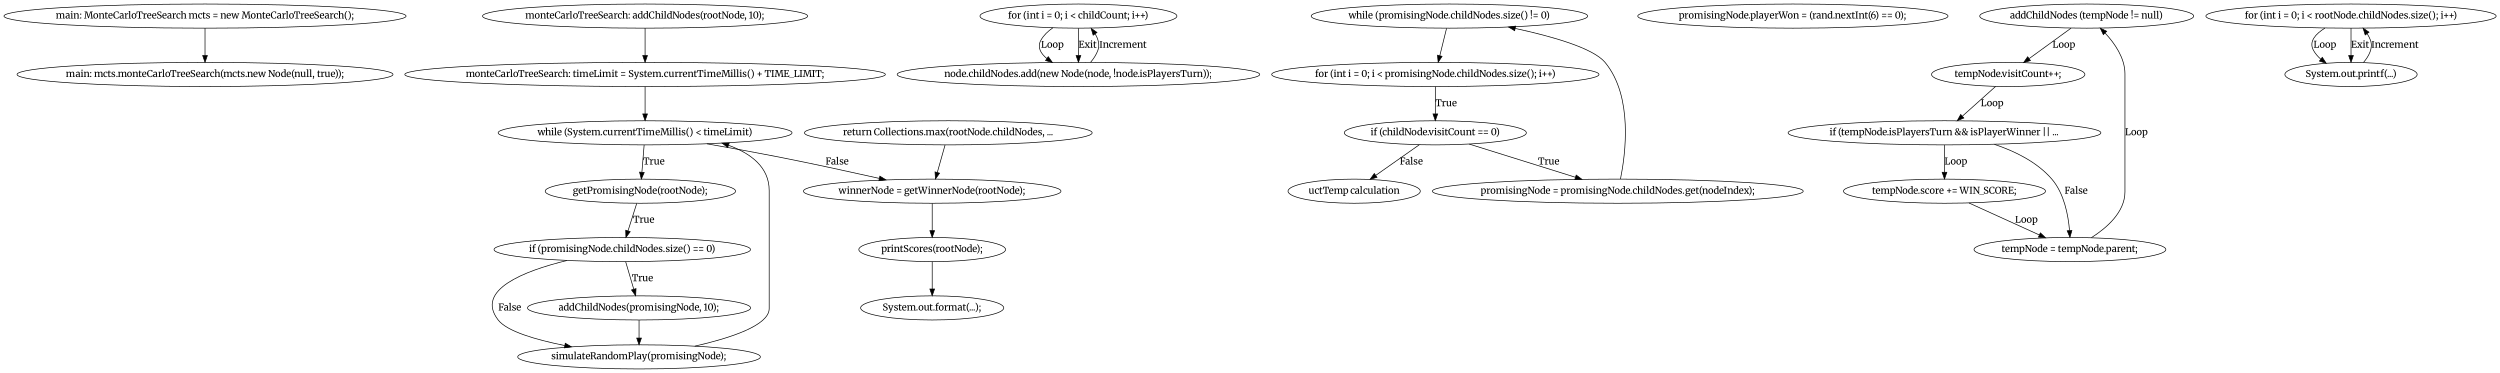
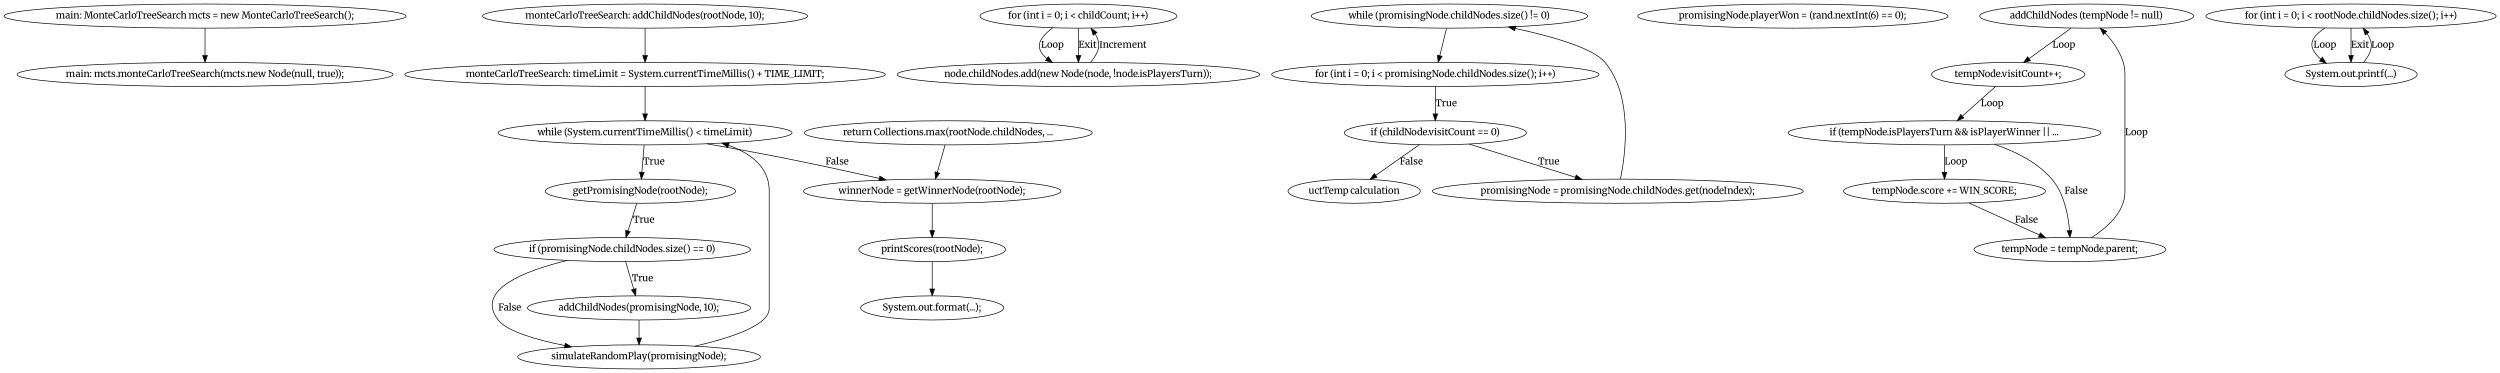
  digraph {
    fontname=Merriweather
    node [fontname=Merriweather]
    edge [fontname=Merriweather]
    n1 [label="main: MonteCarloTreeSearch mcts = new MonteCarloTreeSearch();"]
    n2 [label="main: mcts.monteCarloTreeSearch(mcts.new Node(null, true));"]
    n3 [label="monteCarloTreeSearch: addChildNodes(rootNode, 10);"]
    n4 [label="monteCarloTreeSearch: timeLimit = System.currentTimeMillis() + TIME_LIMIT;"]
    n5 [label="while (System.currentTimeMillis() < timeLimit)"]
    n6 [label="getPromisingNode(rootNode);"]
    n7 [label="winnerNode = getWinnerNode(rootNode);"]
    n8 [label="if (promisingNode.childNodes.size() == 0)"]
    n9 [label="printScores(rootNode);"]
    n10 [label="addChildNodes(promisingNode, 10);"]
    n11 [label="simulateRandomPlay(promisingNode);"]
    n12 [label="System.out.format(...);"]
    n13 [label="for (int i = 0; i < childCount; i++)"]
    n14 [label="node.childNodes.add(new Node(node, !node.isPlayersTurn));"]
    n15 [label="while (promisingNode.childNodes.size() != 0)"]
    n16 [label="for (int i = 0; i < promisingNode.childNodes.size(); i++)"]
    n17 [label="if (childNode.visitCount == 0)"]
    n18 [label="uctTemp calculation"]
    n19 [label="promisingNode = promisingNode.childNodes.get(nodeIndex);"]
    n20 [label="promisingNode.playerWon = (rand.nextInt(6) == 0);"]
    n21 [label="addChildNodes (tempNode != null)"]
    n22 [label="tempNode.visitCount++;"]
    n23 [label="if (tempNode.isPlayersTurn && isPlayerWinner || ..."]
    n24 [label="tempNode.score += WIN_SCORE;"]
    n25 [label="tempNode = tempNode.parent;"]
    n26 [label="return Collections.max(rootNode.childNodes, ..."]
    n27 [label="for (int i = 0; i < rootNode.childNodes.size(); i++)"]
    n28 [label="System.out.printf(...)"]
    n1 -> n2
    n3 -> n4
    n4 -> n5
    n5 -> n6 [label=True]
    n5 -> n7 [label=False]
    n6 -> n8 [label=True]
    n7 -> n9
    n8 -> n10 [label=True]
    n8 -> n11 [label=False]
    n9 -> n12
    n10 -> n11
    n11 -> n5
    n13 -> n14 [label=Loop]
    n13 -> n14 [label=Exit]
    n14 -> n13 [label=Increment]
    n15 -> n16
    n16 -> n17 [label=True]
    n17 -> n18 [label=False]
    n17 -> n19 [label=True]
    n19 -> n15
    n21 -> n22 [label=Loop]
    n22 -> n23 [label=Loop]
    n23 -> n24 [label=Loop]
    n23 -> n25 [label=False]
-   n24 -> n25 [label=Loop]
+   n24 -> n25 [label=False]
    n25 -> n21 [label=Loop]
    n26 -> n7
    n27 -> n28 [label=Loop]
    n27 -> n28 [label=Exit]
-   n28 -> n27 [label=Increment]
+   n28 -> n27 [label=Loop]
  }
